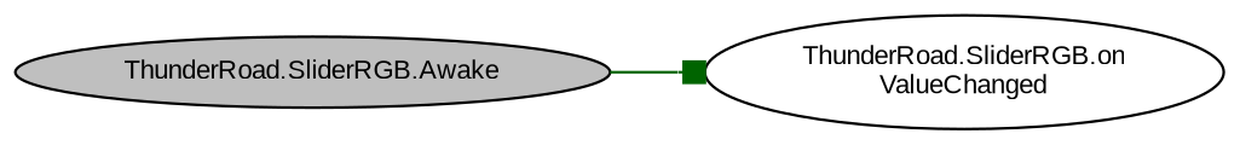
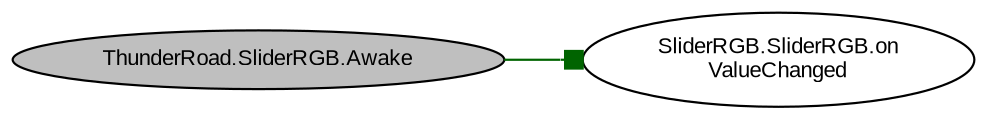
  digraph {
    rankdir=LR
    fontname="Liberation Sans"
    node [color=black fontname="Liberation Sans" fontsize=10 shape=ellipse style=filled]
    n1 [fillcolor=grey75 fontcolor=black height=0.2 label="ThunderRoad.SliderRGB.Awake" width=0.4]
-   n2 [fillcolor=white height=0.2 label="ThunderRoad.SliderRGB.on\lValueChanged" width=0.4]
+   n2 [fillcolor=white height=0.2 label="SliderRGB.SliderRGB.on\lValueChanged" width=0.4]
    n1 -> n2 [color=darkgreen fontname="Liberation Sans" fontsize=10 labelfontname=Helvetica labelfontsize=10 style=solid arrowhead=box]
  }
